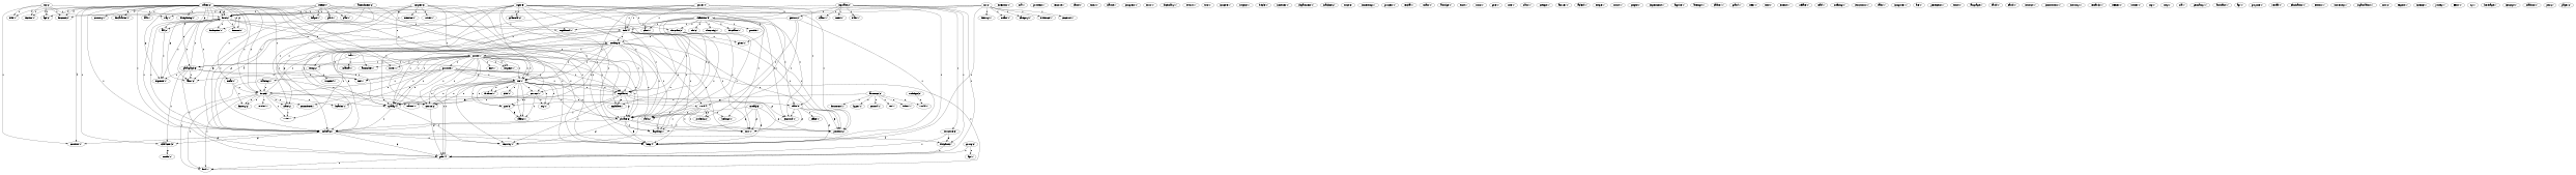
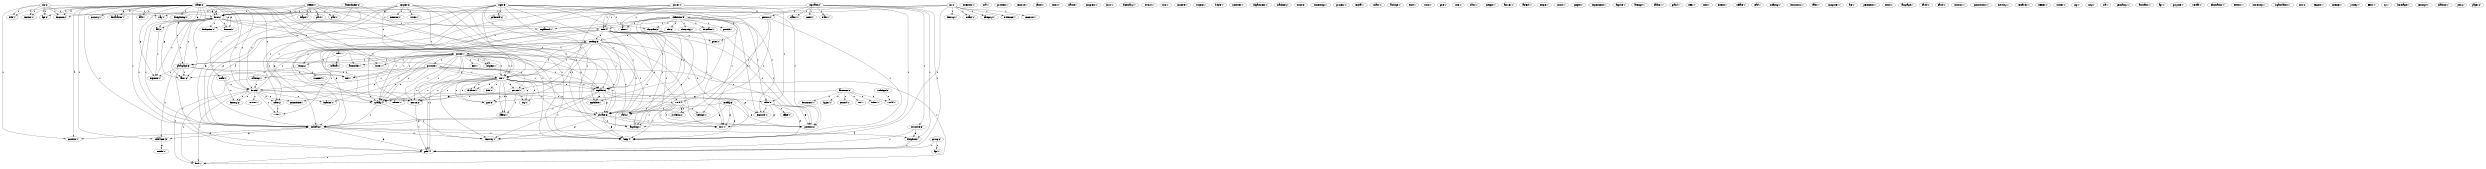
  digraph {
    n1 [label="define(4)"]
    n2 [label="plan(1)"]
    n3 [label="form(2)"]
    n4 [label="shape(1)"]
    n5 [label="explained(1)"]
    n6 [label="part(1)"]
    n7 [label="way(1)"]
    n8 [label="become(2)"]
    n9 [label="explicate(1)"]
    n10 [label="militia(20)"]
    n11 [label="expound(1)"]
    n12 [label="amount(1)"]
    n13 [label="fall(2)"]
    n14 [label="deduction(1)"]
    n15 [label="expense(1)"]
    n16 [label="labor(2)"]
    n17 [label="bear(4)"]
    n18 [label="keep(4)"]
    n19 [label="consists(1)"]
    n20 [label="character(3)"]
    n21 [label="year(4)"]
    n22 [label="disipline(2)"]
    n23 [label="security(1)"]
    n24 [label="nothing(3)"]
    n25 [label="state(2)"]
    n26 [label="explain(6)"]
    n27 [label="qualify(4)"]
    n28 [label="sort(1)"]
    n29 [label="position(2)"]
    n30 [label="task(2)"]
    n31 [label="anything(1)"]
    n32 [label="gives(1)"]
    n33 [label="entitle(1)"]
    n34 [label="find(1)"]
    n35 [label="intention(1)"]
    n36 [label="nra(1)"]
    n37 [label="problem(1)"]
    n38 [label="states(2)"]
    n39 [label="force(3)"]
    n40 [label="country(1)"]
    n41 [label="declaration(1)"]
    n42 [label="section(1)"]
    n43 [label="talk(1)"]
    n44 [label="title(1)"]
    n45 [label="assemble(1)"]
    n46 [label="disciplining(1)"]
    n47 [label="order(1)"]
    n48 [label="respect(1)"]
    n49 [label="age(2)"]
    n50 [label="mean(1)"]
    n51 [label="paragraph(3)"]
    n52 [label="course(2)"]
    n53 [label="see(1)"]
    n54 [label="committee(1)"]
    n55 [label="word(4)"]
    n56 [label="location(1)"]
    n57 [label="matter(1)"]
    n58 [label="version(1)"]
    n59 [label="write(1)"]
    n60 [label="destory(2)"]
    n61 [label="quote(1)"]
    n62 [label="use(1)"]
    n63 [label="phrase(6)"]
    n64 [label="jrutledg(2)"]
    n65 [label="belongs(1)"]
    n66 [label="power(4)"]
    n67 [label="definition(5)"]
    n68 [label="case(1)"]
    n69 [label="correct(1)"]
    n70 [label="thing(2)"]
    n71 [label="make(5)"]
    n72 [label="describe(2)"]
    n73 [label="edu(2)"]
    n74 [label="obscruity(1)"]
    n75 [label="elucidate(1)"]
    n76 [label="puzzle(1)"]
    n77 [label="gun(5)"]
    n78 [label="buy(1)"]
    n79 [label="safety(1)"]
    n80 [label="succeed(1)"]
    n81 [label="office(1)"]
    n82 [label="regulate(2)"]
    n83 [label="person(2)"]
    n84 [label="train(1)"]
    n85 [label="claim(1)"]
    n86 [label="meet(1)"]
    n87 [label="structure(3)"]
    n88 [label="provide(1)"]
    n89 [label="end(1)"]
    n90 [label="club(1)"]
    n91 [label="firearm(1)"]
    n92 [label="remove(1)"]
    n93 [label="cause(1)"]
    n94 [label="knew(1)"]
    n95 [label="lawrence(2)"]
    n96 [label="document(1)"]
    n97 [label="hyper(1)"]
    n98 [label="control(1)"]
    n99 [label="net(1)"]
    n100 [label="index(1)"]
    n101 [label="world(1)"]
    n102 [label="clause(1)"]
    n103 [label="congress(1)"]
    n104 [label="error(1)"]
    n105 [label="dictionary(1)"]
    n106 [label="follows(1)"]
    n107 [label="brin(1)"]
    n108 [label="concide(1)"]
    n109 [label="subject(1)"]
    n110 [label="article(1)"]
    n111 [label="confuses(1)"]
    n112 [label="department(1)"]
    n113 [label="machine(2)"]
    n114 [label="touch(8)"]
    n115 [label="something(1)"]
    n116 [label="usc(2)"]
    n117 [label="right(5)"]
    n118 [label="grammar(2)"]
    n119 [label="mr(2)"]
    n120 [label="evidence(1)"]
    n121 [label="concerns(1)"]
    n122 [label="destroy(1)"]
    n123 [label="means(1)"]
    n124 [label="category(1)"]
    n125 [label="process(1)"]
    n126 [label="recital(1)"]
    n127 [label="training(1)"]
    n128 [label="umass(1)"]
    n129 [label="abridge(1)"]
    n130 [label="limit(1)"]
    n131 [label="zoom(1)"]
    n132 [label="give(1)"]
    n133 [label="deals(1)"]
    n134 [label="malitia(1)"]
    n135 [label="note(1)"]
    n136 [label="mass(1)"]
    n137 [label="college(1)"]
    n138 [label="answer(1)"]
    n139 [label="lacked(1)"]
    n140 [label="oblige(1)"]
    n141 [label="sound(1)"]
    n142 [label="poeple(1)"]
    n143 [label="experiment(1)"]
    n144 [label="acquire(1)"]
    n145 [label="attempt(1)"]
    n146 [label="caliber(1)"]
    n147 [label="guard(1)"]
    n148 [label="offer(1)"]
    n149 [label="text(1)"]
    n150 [label="extent(1)"]
    n151 [label="welfare(1)"]
    n152 [label="read(1)"]
    n153 [label="meaning(1)"]
    n154 [label="group(2)"]
    n155 [label="flip(1)"]
    n156 [label="discussion(1)"]
    n157 [label="talks(1)"]
    n158 [label="computer(1)"]
    n159 [label="ave(1)"]
    n160 [label="perfection(1)"]
    n161 [label="scripter(3)"]
    n162 [label="mention(1)"]
    n163 [label="writes(1)"]
    n164 [label="think(1)"]
    n165 [label="language(1)"]
    n166 [label="david(1)"]
    n167 [label="earth(1)"]
    n168 [label="restrict(1)"]
    n169 [label="constitution(1)"]
    n170 [label="industry(1)"]
    n171 [label="research(1)"]
    n172 [label="defines(1)"]
    n173 [label="subset(1)"]
    n174 [label="pop(1)"]
    n175 [label="body(1)"]
    n176 [label="ma(1)"]
    n177 [label="yeomanry(1)"]
    n178 [label="amendment(2)"]
    n179 [label="assistant(1)"]
    n180 [label="apr(1)"]
    n181 [label="purpose(1)"]
    n182 [label="reread(1)"]
    n183 [label="modify(3)"]
    n184 [label="elimination(1)"]
    n185 [label="edition(1)"]
    n186 [label="university(1)"]
    n187 [label="organization(1)"]
    n188 [label="mtu(2)"]
    n189 [label="degree(1)"]
    n190 [label="science(1)"]
    n191 [label="justify(1)"]
    n192 [label="rutledge(3)"]
    n193 [label="effort(1)"]
    n194 [label="try(1)"]
    n195 [label="hertitage(1)"]
    n196 [label="cescript(1)"]
    n197 [label="madison(1)"]
    n198 [label="john(2)"]
    n199 [label="paper(2)"]
    n1 -> n2 [label=1]
    n1 -> n3 [label=1]
    n1 -> n3 [label=1]
    n1 -> n4 [label=1]
    n1 -> n5 [label=1]
    n1 -> n6 [label=1]
    n1 -> n7 [label=1]
    n1 -> n8 [label=1]
    n1 -> n9 [label=1]
    n1 -> n10 [label=3]
    n1 -> n11 [label=1]
    n3 -> n10 [label=1]
    n3 -> n12 [label=1]
    n3 -> n13 [label=4]
    n3 -> n14 [label=1]
    n3 -> n15 [label=1]
    n3 -> n16 [label=1]
    n3 -> n16 [label=1]
    n3 -> n17 [label=1]
    n3 -> n18 [label=1]
    n3 -> n18 [label=1]
    n10 -> n3 [label=1]
    n10 -> n18 [label=1]
    n10 -> n19 [label=2]
    n10 -> n20 [label=2]
    n10 -> n21 [label=2]
    n10 -> n22 [label=4]
    n10 -> n23 [label=1]
    n13 -> n15 [label=1]
    n17 -> n10 [label=2]
    n17 -> n23 [label=1]
    n17 -> n24 [label=1]
    n17 -> n25 [label=1]
    n17 -> n26 [label=1]
    n17 -> n27 [label=1]
    n17 -> n28 [label=1]
    n17 -> n29 [label=1]
    n17 -> n30 [label=1]
    n17 -> n31 [label=1]
    n17 -> n32 [label=1]
    n20 -> n33 [label=2]
    n21 -> n34 [label=1]
    n22 -> n21 [label=1]
    n24 -> n26 [label=1]
    n24 -> n27 [label=1]
    n24 -> n28 [label=1]
    n24 -> n29 [label=1]
    n24 -> n30 [label=1]
    n24 -> n55 [label=1]
    n24 -> n57 [label=1]
    n24 -> n59 [label=1]
    n24 -> n61 [label=1]
    n24 -> n62 [label=1]
    n24 -> n62 [label=1]
    n24 -> n63 [label=1]
    n25 -> n59 [label=1]
    n26 -> n9 [label=2]
    n26 -> n10 [label=1]
    n26 -> n11 [label=2]
    n26 -> n23 [label=1]
    n26 -> n27 [label=3]
    n26 -> n63 [label=2]
    n26 -> n71 [label=2]
    n27 -> n10 [label=1]
    n27 -> n23 [label=1]
    n38 -> n3 [label=2]
    n38 -> n3 [label=2]
    n38 -> n8 [label=4]
    n38 -> n10 [label=1]
    n38 -> n12 [label=2]
    n38 -> n13 [label=2]
    n38 -> n14 [label=2]
    n38 -> n15 [label=2]
    n38 -> n16 [label=2]
    n38 -> n19 [label=4]
    n38 -> n20 [label=1]
    n38 -> n21 [label=1]
    n38 -> n39 [label=1]
    n38 -> n39 [label=1]
    n38 -> n40 [label=2]
    n38 -> n41 [label=4]
    n38 -> n42 [label=4]
    n38 -> n43 [label=1]
    n38 -> n44 [label=4]
    n38 -> n45 [label=1]
    n38 -> n46 [label=1]
    n38 -> n47 [label=1]
    n38 -> n48 [label=1]
    n38 -> n49 [label=4]
    n38 -> n50 [label=1]
    n38 -> n51 [label=1]
    n38 -> n52 [label=1]
    n38 -> n53 [label=1]
    n39 -> n24 [label=1]
    n39 -> n25 [label=1]
    n39 -> n34 [label=1]
    n39 -> n34 [label=1]
    n39 -> n54 [label=1]
    n39 -> n55 [label=1]
    n39 -> n56 [label=1]
    n39 -> n57 [label=1]
    n39 -> n58 [label=1]
    n39 -> n59 [label=1]
    n39 -> n60 [label=1]
    n39 -> n60 [label=1]
    n50 -> n39 [label=1]
    n50 -> n60 [label=1]
    n51 -> n3 [label=1]
    n51 -> n15 [label=1]
    n51 -> n16 [label=1]
    n51 -> n20 [label=1]
    n51 -> n21 [label=1]
    n51 -> n52 [label=1]
    n51 -> n53 [label=1]
    n52 -> n21 [label=1]
    n55 -> n18 [label=1]
    n55 -> n28 [label=1]
    n55 -> n29 [label=1]
    n55 -> n30 [label=1]
    n55 -> n31 [label=1]
    n55 -> n63 [label=1]
    n55 -> n64 [label=1]
    n55 -> n65 [label=1]
    n61 -> n21 [label=1]
    n61 -> n21 [label=1]
    n61 -> n26 [label=1]
    n61 -> n26 [label=1]
    n61 -> n27 [label=1]
    n61 -> n27 [label=1]
    n61 -> n45 [label=1]
    n61 -> n47 [label=1]
    n61 -> n48 [label=1]
    n61 -> n48 [label=1]
    n61 -> n51 [label=1]
    n61 -> n51 [label=1]
    n61 -> n52 [label=1]
    n61 -> n52 [label=1]
    n61 -> n53 [label=1]
    n61 -> n53 [label=1]
    n61 -> n62 [label=1]
    n61 -> n62 [label=1]
    n61 -> n62 [label=1]
    n61 -> n63 [label=1]
    n61 -> n63 [label=1]
    n61 -> n88 [label=1]
    n61 -> n89 [label=1]
    n62 -> n26 [label=1]
    n62 -> n26 [label=1]
    n62 -> n27 [label=1]
    n62 -> n27 [label=1]
    n62 -> n52 [label=1]
    n62 -> n52 [label=1]
    n62 -> n63 [label=1]
    n62 -> n63 [label=1]
    n62 -> n69 [label=1]
    n62 -> n77 [label=1]
    n62 -> n77 [label=1]
    n62 -> n78 [label=1]
    n62 -> n78 [label=1]
    n62 -> n79 [label=1]
    n62 -> n79 [label=1]
    n62 -> n90 [label=1]
    n62 -> n91 [label=1]
    n62 -> n91 [label=1]
    n63 -> n10 [label=2]
    n63 -> n18 [label=3]
    n63 -> n23 [label=2]
    n63 -> n28 [label=1]
    n63 -> n29 [label=1]
    n63 -> n31 [label=1]
    n66 -> n10 [label=2]
    n66 -> n67 [label=1]
    n66 -> n68 [label=1]
    n66 -> n69 [label=1]
    n66 -> n70 [label=1]
    n66 -> n71 [label=1]
    n67 -> n5 [label=1]
    n67 -> n9 [label=1]
    n67 -> n11 [label=1]
    n67 -> n26 [label=1]
    n67 -> n27 [label=1]
    n67 -> n64 [label=1]
    n67 -> n68 [label=1]
    n67 -> n71 [label=1]
    n67 -> n72 [label=1]
    n67 -> n73 [label=1]
    n67 -> n74 [label=1]
    n67 -> n75 [label=1]
    n67 -> n76 [label=1]
    n69 -> n52 [label=1]
    n69 -> n77 [label=1]
    n69 -> n78 [label=1]
    n69 -> n79 [label=1]
    n70 -> n16 [label=1]
    n70 -> n80 [label=1]
    n71 -> n11 [label=1]
    n71 -> n18 [label=2]
    n71 -> n28 [label=2]
    n71 -> n29 [label=3]
    n71 -> n81 [label=1]
    n72 -> n24 [label=1]
    n72 -> n28 [label=1]
    n72 -> n29 [label=1]
    n72 -> n30 [label=1]
    n72 -> n31 [label=1]
-   n77 -> n79 [label=3]
    n82 -> n17 [label=1]
    n82 -> n18 [label=1]
    n82 -> n21 [label=1]
    n82 -> n22 [label=1]
    n82 -> n83 [label=1]
    n82 -> n84 [label=1]
    n82 -> n85 [label=1]
    n82 -> n86 [label=1]
    n82 -> n87 [label=1]
    n83 -> n17 [label=1]
    n83 -> n18 [label=1]
    n83 -> n55 [label=1]
    n83 -> n65 [label=1]
    n87 -> n21 [label=1]
    n87 -> n22 [label=2]
    n88 -> n26 [label=1]
    n88 -> n27 [label=1]
    n88 -> n34 [label=1]
    n88 -> n39 [label=1]
    n88 -> n54 [label=1]
    n88 -> n56 [label=1]
    n88 -> n62 [label=1]
    n88 -> n62 [label=1]
    n88 -> n63 [label=1]
    n88 -> n127 [label=1]
    n95 -> n77 [label=1]
    n95 -> n96 [label=1]
    n95 -> n97 [label=1]
    n95 -> n98 [label=1]
    n95 -> n99 [label=1]
    n95 -> n100 [label=1]
    n95 -> n101 [label=1]
    n116 -> n3 [label=1]
    n116 -> n7 [label=1]
    n116 -> n8 [label=1]
    n116 -> n19 [label=1]
    n116 -> n42 [label=1]
    n116 -> n44 [label=1]
    n116 -> n49 [label=1]
    n117 -> n3 [label=2]
    n117 -> n10 [label=4]
    n117 -> n23 [label=1]
    n117 -> n24 [label=1]
    n117 -> n25 [label=1]
    n117 -> n26 [label=1]
    n117 -> n27 [label=1]
    n117 -> n28 [label=1]
    n117 -> n29 [label=1]
    n117 -> n30 [label=1]
    n117 -> n31 [label=1]
    n117 -> n32 [label=1]
    n117 -> n72 [label=1]
    n117 -> n118 [label=1]
    n119 -> n3 [label=1]
    n119 -> n10 [label=1]
    n119 -> n17 [label=1]
    n119 -> n18 [label=1]
    n119 -> n120 [label=1]
    n119 -> n121 [label=1]
    n119 -> n122 [label=1]
    n119 -> n123 [label=1]
    n119 -> n124 [label=1]
    n127 -> n34 [label=1]
    n127 -> n39 [label=1]
    n133 -> n69 [label=1]
    n133 -> n70 [label=1]
    n133 -> n134 [label=1]
    n154 -> n21 [label=1]
    n154 -> n155 [label=1]
    n161 -> n3 [label=1]
    n161 -> n10 [label=2]
    n161 -> n18 [label=1]
    n161 -> n26 [label=1]
    n161 -> n27 [label=1]
    n161 -> n61 [label=1]
    n161 -> n62 [label=1]
    n161 -> n63 [label=1]
    n161 -> n162 [label=1]
    n161 -> n163 [label=1]
    n178 -> n3 [label=1]
    n178 -> n10 [label=1]
    n178 -> n18 [label=1]
    n178 -> n39 [label=1]
    n183 -> n18 [label=2]
    n183 -> n28 [label=2]
    n183 -> n29 [label=2]
    n183 -> n31 [label=2]
    n183 -> n63 [label=2]
    n192 -> n101 [label=1]
  }
